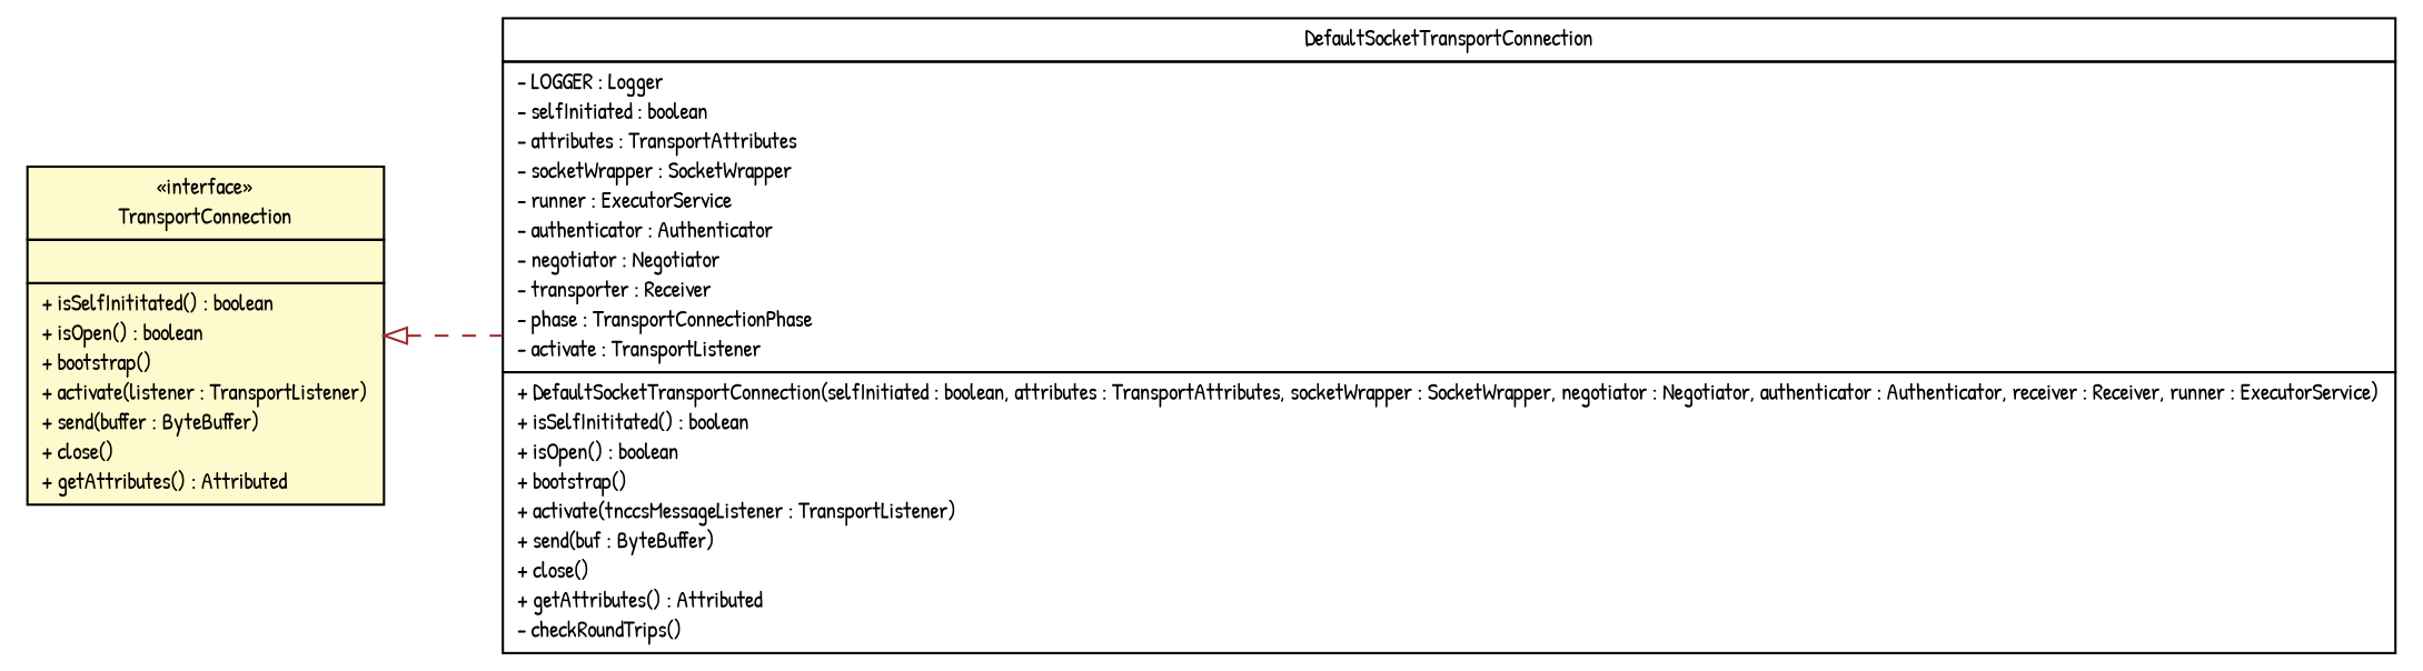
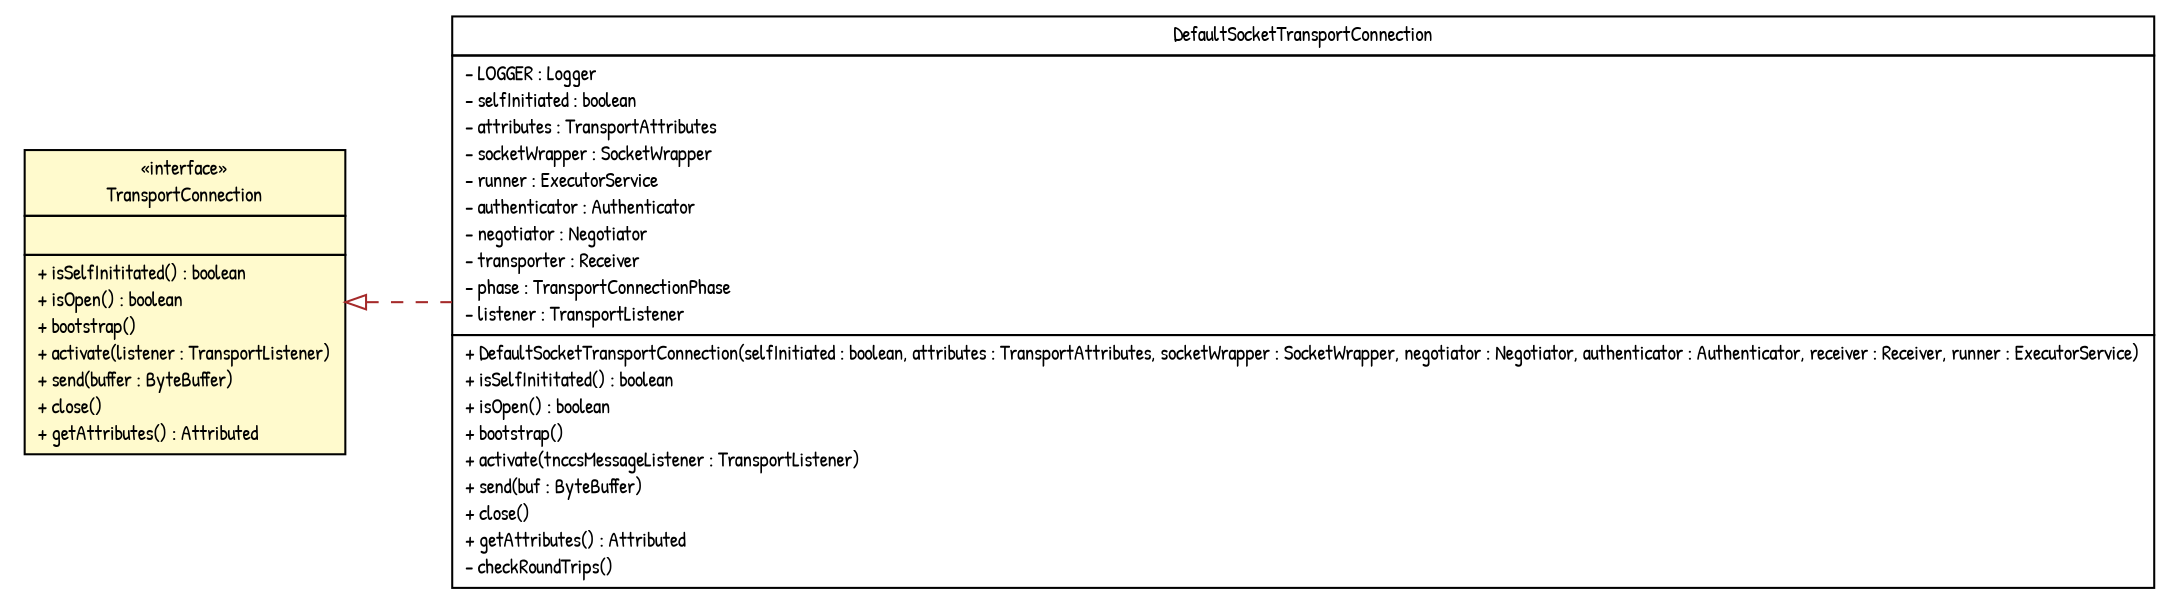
  digraph {
    nodesep=0.25
    ranksep=0.5
    rankdir=LR
    fontname="Patrick Hand"
    node [fontcolor=black fontname="Patrick Hand" fontsize=10.0 shape=plaintext]
    n1 [label=<<table title="de.hsbremen.tc.tnc.transport.TransportConnection" border="0" cellborder="1" cellspacing="0" cellpadding="2" port="p" bgcolor="lemonChiffon" href="./TransportConnection.html"> 		<tr><td><table border="0" cellspacing="0" cellpadding="1"> <tr><td align="center" balign="center"> &#171;interface&#187; </td></tr> <tr><td align="center" balign="center"> TransportConnection </td></tr> 		</table></td></tr> 		<tr><td><table border="0" cellspacing="0" cellpadding="1"> <tr><td align="left" balign="left">  </td></tr> 		</table></td></tr> 		<tr><td><table border="0" cellspacing="0" cellpadding="1"> <tr><td align="left" balign="left"> + isSelfInititated() : boolean </td></tr> <tr><td align="left" balign="left"> + isOpen() : boolean </td></tr> <tr><td align="left" balign="left"> + bootstrap() </td></tr> <tr><td align="left" balign="left"> + activate(listener : TransportListener) </td></tr> <tr><td align="left" balign="left"> + send(buffer : ByteBuffer) </td></tr> <tr><td align="left" balign="left"> + close() </td></tr> <tr><td align="left" balign="left"> + getAttributes() : Attributed </td></tr> 		</table></td></tr> 		</table>>]
-   n2 [label=<<table title="org.ietf.nea.pt.socket.simple.DefaultSocketTransportConnection" border="0" cellborder="1" cellspacing="0" cellpadding="2" port="p" href="../../../../../org/ietf/nea/pt/socket/simple/DefaultSocketTransportConnection.html"> 		<tr><td><table border="0" cellspacing="0" cellpadding="1"> <tr><td align="center" balign="center"> DefaultSocketTransportConnection </td></tr> 		</table></td></tr> 		<tr><td><table border="0" cellspacing="0" cellpadding="1"> <tr><td align="left" balign="left"> - LOGGER : Logger </td></tr> <tr><td align="left" balign="left"> - selfInitiated : boolean </td></tr> <tr><td align="left" balign="left"> - attributes : TransportAttributes </td></tr> <tr><td align="left" balign="left"> - socketWrapper : SocketWrapper </td></tr> <tr><td align="left" balign="left"> - runner : ExecutorService </td></tr> <tr><td align="left" balign="left"> - authenticator : Authenticator </td></tr> <tr><td align="left" balign="left"> - negotiator : Negotiator </td></tr> <tr><td align="left" balign="left"> - transporter : Receiver </td></tr> <tr><td align="left" balign="left"> - phase : TransportConnectionPhase </td></tr> <tr><td align="left" balign="left"> - activate : TransportListener </td></tr> 		</table></td></tr> 		<tr><td><table border="0" cellspacing="0" cellpadding="1"> <tr><td align="left" balign="left"> + DefaultSocketTransportConnection(selfInitiated : boolean, attributes : TransportAttributes, socketWrapper : SocketWrapper, negotiator : Negotiator, authenticator : Authenticator, receiver : Receiver, runner : ExecutorService) </td></tr> <tr><td align="left" balign="left"> + isSelfInititated() : boolean </td></tr> <tr><td align="left" balign="left"> + isOpen() : boolean </td></tr> <tr><td align="left" balign="left"> + bootstrap() </td></tr> <tr><td align="left" balign="left"> + activate(tnccsMessageListener : TransportListener) </td></tr> <tr><td align="left" balign="left"> + send(buf : ByteBuffer) </td></tr> <tr><td align="left" balign="left"> + close() </td></tr> <tr><td align="left" balign="left"> + getAttributes() : Attributed </td></tr> <tr><td align="left" balign="left"> - checkRoundTrips() </td></tr> 		</table></td></tr> 		</table>>]
+   n2 [label=<<table title="org.ietf.nea.pt.socket.simple.DefaultSocketTransportConnection" border="0" cellborder="1" cellspacing="0" cellpadding="2" port="p" href="../../../../../org/ietf/nea/pt/socket/simple/DefaultSocketTransportConnection.html"> 		<tr><td><table border="0" cellspacing="0" cellpadding="1"> <tr><td align="center" balign="center"> DefaultSocketTransportConnection </td></tr> 		</table></td></tr> 		<tr><td><table border="0" cellspacing="0" cellpadding="1"> <tr><td align="left" balign="left"> - LOGGER : Logger </td></tr> <tr><td align="left" balign="left"> - selfInitiated : boolean </td></tr> <tr><td align="left" balign="left"> - attributes : TransportAttributes </td></tr> <tr><td align="left" balign="left"> - socketWrapper : SocketWrapper </td></tr> <tr><td align="left" balign="left"> - runner : ExecutorService </td></tr> <tr><td align="left" balign="left"> - authenticator : Authenticator </td></tr> <tr><td align="left" balign="left"> - negotiator : Negotiator </td></tr> <tr><td align="left" balign="left"> - transporter : Receiver </td></tr> <tr><td align="left" balign="left"> - phase : TransportConnectionPhase </td></tr> <tr><td align="left" balign="left"> - listener : TransportListener </td></tr> 		</table></td></tr> 		<tr><td><table border="0" cellspacing="0" cellpadding="1"> <tr><td align="left" balign="left"> + DefaultSocketTransportConnection(selfInitiated : boolean, attributes : TransportAttributes, socketWrapper : SocketWrapper, negotiator : Negotiator, authenticator : Authenticator, receiver : Receiver, runner : ExecutorService) </td></tr> <tr><td align="left" balign="left"> + isSelfInititated() : boolean </td></tr> <tr><td align="left" balign="left"> + isOpen() : boolean </td></tr> <tr><td align="left" balign="left"> + bootstrap() </td></tr> <tr><td align="left" balign="left"> + activate(tnccsMessageListener : TransportListener) </td></tr> <tr><td align="left" balign="left"> + send(buf : ByteBuffer) </td></tr> <tr><td align="left" balign="left"> + close() </td></tr> <tr><td align="left" balign="left"> + getAttributes() : Attributed </td></tr> <tr><td align="left" balign="left"> - checkRoundTrips() </td></tr> 		</table></td></tr> 		</table>>]
    n1 -> n2 [arrowtail=empty dir=back fontname="Patrick Hand" fontsize=10 headport=p labelfontname=Helvetica labelfontsize=10 style=dashed tailport=p color=brown]
  }
